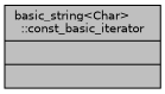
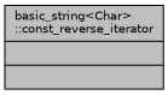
  digraph {
-   n1 [color=black fillcolor=grey75 fontcolor=black fontname=Helvetica fontsize=10 height=0.2 label="{basic_string\<Char\>\l::const_basic_iterator\n||}" shape=record style=filled width=0.4]
+   n1 [color=black fillcolor=grey75 fontcolor=black fontname=Helvetica fontsize=10 height=0.2 label="{basic_string\<Char\>\l::const_reverse_iterator\n||}" shape=record style=filled width=0.4]
  }
